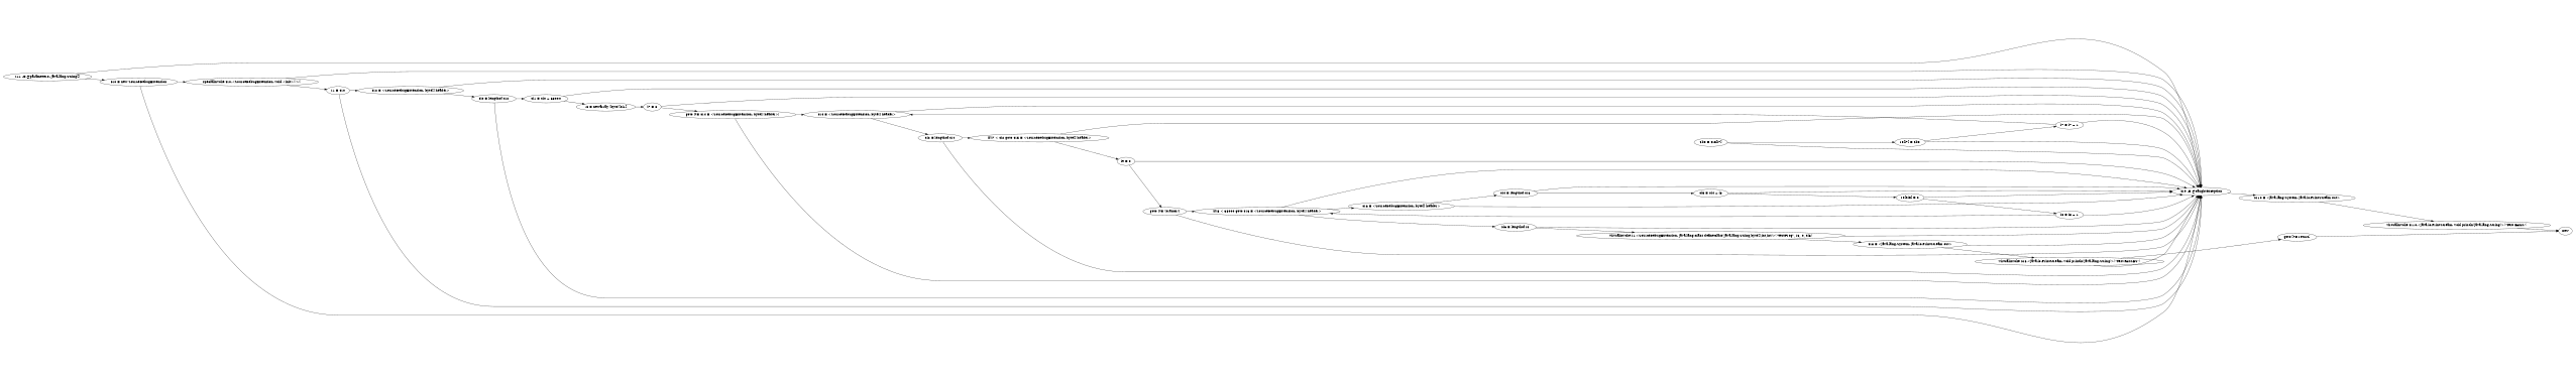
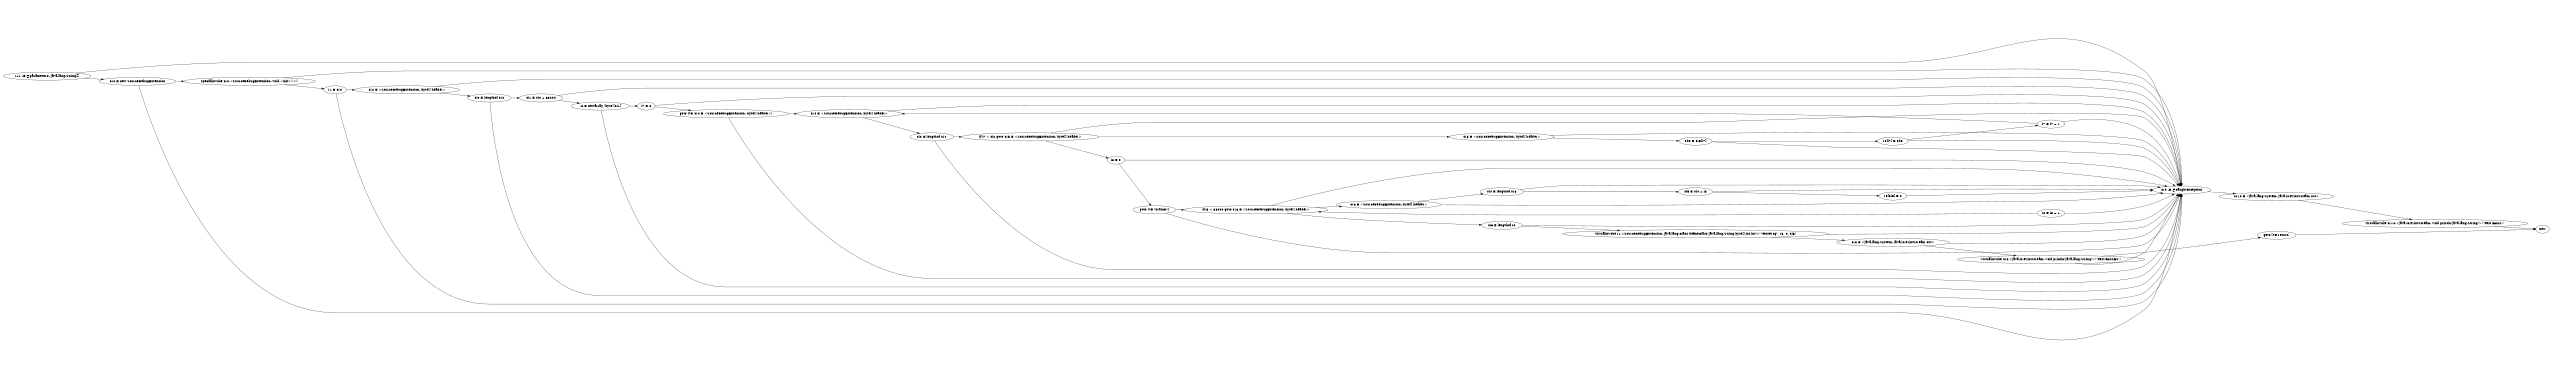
  digraph {
    rankdir=LR
    "r11 := @parameter0: java.lang.String[]"
    "$r0 = new SourceDebugExtension"
    "$r9 := @caughtexception"
    "specialinvoke $r0.<SourceDebugExtension: void <init>()>()"
    "$r10 = <java.lang.System: java.io.PrintStream out>"
    "r1 = $r0"
    "$r2 = <SourceDebugExtension: byte[] header>"
    "$i0 = lengthof $r2"
    "$i1 = $i0 + 68000"
    "r3 = newarray (byte)[$i1]"
    n11 [label="i7 = 8"]
    "goto [?= $r4 = <SourceDebugExtension: byte[] header>]"
    "$r4 = <SourceDebugExtension: byte[] header>"
    "$i2 = lengthof $r4"
+   "$r5 = <SourceDebugExtension: byte[] header>"
    "$b3 = $r5[i7]"
    "r3[i7] = $b3"
    "i7 = i7 + 1"
    "if i7 < $i2 goto $r5 = <SourceDebugExtension: byte[] header>"
-   "i8 = 0" [label="i9 = 0"]
+   "i8 = 0"
    "goto [?= (branch)]"
    "if i8 < 68000 goto $r6 = <SourceDebugExtension: byte[] header>"
    "$r6 = <SourceDebugExtension: byte[] header>"
    "$i6 = lengthof r3"
    "$i4 = lengthof $r6"
    "$i5 = $i4 + i8"
    "r3[$i5] = 2"
    "i8 = i8 + 1"
    "virtualinvoke r1.<SourceDebugExtension: java.lang.Class defineClass(java.lang.String,byte[],int,int)>(\"TestProg\", r3, 0, $i6)"
    "$r8 = <java.lang.System: java.io.PrintStream out>"
    "virtualinvoke $r8.<java.io.PrintStream: void println(java.lang.String)>(\"Test PASSES\")"
    "goto [?= return]"
    n33 [label=new]
    "virtualinvoke $r10.<java.io.PrintStream: void println(java.lang.String)>(\"Test FAILS\")"
    "r11 := @parameter0: java.lang.String[]" -> "$r0 = new SourceDebugExtension"
    "r11 := @parameter0: java.lang.String[]" -> "$r9 := @caughtexception"
    "$r0 = new SourceDebugExtension" -> "$r9 := @caughtexception"
    "$r0 = new SourceDebugExtension" -> "specialinvoke $r0.<SourceDebugExtension: void <init>()>()"
    "$r9 := @caughtexception" -> "$r10 = <java.lang.System: java.io.PrintStream out>"
    "specialinvoke $r0.<SourceDebugExtension: void <init>()>()" -> "$r9 := @caughtexception"
    "specialinvoke $r0.<SourceDebugExtension: void <init>()>()" -> "r1 = $r0"
    "$r10 = <java.lang.System: java.io.PrintStream out>" -> "virtualinvoke $r10.<java.io.PrintStream: void println(java.lang.String)>(\"Test FAILS\")"
    "r1 = $r0" -> "$r9 := @caughtexception"
    "r1 = $r0" -> "$r2 = <SourceDebugExtension: byte[] header>"
    "$r2 = <SourceDebugExtension: byte[] header>" -> "$r9 := @caughtexception"
    "$r2 = <SourceDebugExtension: byte[] header>" -> "$i0 = lengthof $r2"
    "$i0 = lengthof $r2" -> "$r9 := @caughtexception"
    "$i0 = lengthof $r2" -> "$i1 = $i0 + 68000"
    "$i1 = $i0 + 68000" -> "$r9 := @caughtexception"
    "$i1 = $i0 + 68000" -> "r3 = newarray (byte)[$i1]"
+   "r3 = newarray (byte)[$i1]" -> "$r9 := @caughtexception"
    "r3 = newarray (byte)[$i1]" -> n11
    n11 -> "$r9 := @caughtexception"
    n11 -> "goto [?= $r4 = <SourceDebugExtension: byte[] header>]"
    "goto [?= $r4 = <SourceDebugExtension: byte[] header>]" -> "$r9 := @caughtexception"
    "goto [?= $r4 = <SourceDebugExtension: byte[] header>]" -> "$r4 = <SourceDebugExtension: byte[] header>"
    "$r4 = <SourceDebugExtension: byte[] header>" -> "$r9 := @caughtexception"
    "$r4 = <SourceDebugExtension: byte[] header>" -> "$i2 = lengthof $r4"
    "$i2 = lengthof $r4" -> "$r9 := @caughtexception"
    "$i2 = lengthof $r4" -> "if i7 < $i2 goto $r5 = <SourceDebugExtension: byte[] header>"
+   "$r5 = <SourceDebugExtension: byte[] header>" -> "$r9 := @caughtexception"
+   "$r5 = <SourceDebugExtension: byte[] header>" -> "$b3 = $r5[i7]"
    "$b3 = $r5[i7]" -> "$r9 := @caughtexception"
    "$b3 = $r5[i7]" -> "r3[i7] = $b3"
    "r3[i7] = $b3" -> "$r9 := @caughtexception"
    "r3[i7] = $b3" -> "i7 = i7 + 1"
    "i7 = i7 + 1" -> "$r9 := @caughtexception"
    "i7 = i7 + 1" -> "$r4 = <SourceDebugExtension: byte[] header>"
    "if i7 < $i2 goto $r5 = <SourceDebugExtension: byte[] header>" -> "$r9 := @caughtexception"
+   "if i7 < $i2 goto $r5 = <SourceDebugExtension: byte[] header>" -> "$r5 = <SourceDebugExtension: byte[] header>"
    "if i7 < $i2 goto $r5 = <SourceDebugExtension: byte[] header>" -> "i8 = 0"
    "i8 = 0" -> "$r9 := @caughtexception"
    "i8 = 0" -> "goto [?= (branch)]"
    "goto [?= (branch)]" -> "$r9 := @caughtexception"
    "goto [?= (branch)]" -> "if i8 < 68000 goto $r6 = <SourceDebugExtension: byte[] header>"
    "if i8 < 68000 goto $r6 = <SourceDebugExtension: byte[] header>" -> "$r9 := @caughtexception"
    "if i8 < 68000 goto $r6 = <SourceDebugExtension: byte[] header>" -> "$r6 = <SourceDebugExtension: byte[] header>"
    "if i8 < 68000 goto $r6 = <SourceDebugExtension: byte[] header>" -> "$i6 = lengthof r3"
    "$r6 = <SourceDebugExtension: byte[] header>" -> "$r9 := @caughtexception"
    "$r6 = <SourceDebugExtension: byte[] header>" -> "$i4 = lengthof $r6"
    "$i6 = lengthof r3" -> "$r9 := @caughtexception"
    "$i6 = lengthof r3" -> "virtualinvoke r1.<SourceDebugExtension: java.lang.Class defineClass(java.lang.String,byte[],int,int)>(\"TestProg\", r3, 0, $i6)"
    "$i4 = lengthof $r6" -> "$r9 := @caughtexception"
    "$i4 = lengthof $r6" -> "$i5 = $i4 + i8"
    "$i5 = $i4 + i8" -> "$r9 := @caughtexception"
    "$i5 = $i4 + i8" -> "r3[$i5] = 2"
    "r3[$i5] = 2" -> "$r9 := @caughtexception"
-   "r3[$i5] = 2" -> "i8 = i8 + 1"
    "i8 = i8 + 1" -> "$r9 := @caughtexception"
    "i8 = i8 + 1" -> "if i8 < 68000 goto $r6 = <SourceDebugExtension: byte[] header>"
    "virtualinvoke r1.<SourceDebugExtension: java.lang.Class defineClass(java.lang.String,byte[],int,int)>(\"TestProg\", r3, 0, $i6)" -> "$r9 := @caughtexception"
    "virtualinvoke r1.<SourceDebugExtension: java.lang.Class defineClass(java.lang.String,byte[],int,int)>(\"TestProg\", r3, 0, $i6)" -> "$r8 = <java.lang.System: java.io.PrintStream out>"
    "$r8 = <java.lang.System: java.io.PrintStream out>" -> "$r9 := @caughtexception"
    "$r8 = <java.lang.System: java.io.PrintStream out>" -> "virtualinvoke $r8.<java.io.PrintStream: void println(java.lang.String)>(\"Test PASSES\")"
    "virtualinvoke $r8.<java.io.PrintStream: void println(java.lang.String)>(\"Test PASSES\")" -> "$r9 := @caughtexception"
    "virtualinvoke $r8.<java.io.PrintStream: void println(java.lang.String)>(\"Test PASSES\")" -> "goto [?= return]"
    "goto [?= return]" -> n33
    "virtualinvoke $r10.<java.io.PrintStream: void println(java.lang.String)>(\"Test FAILS\")" -> n33
  }
